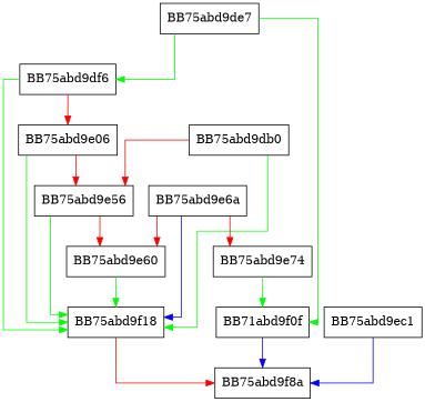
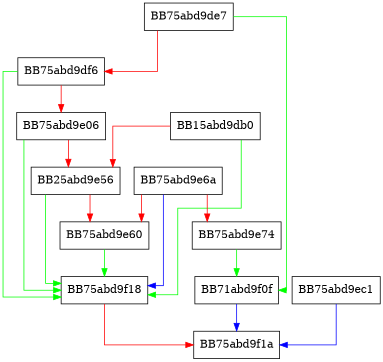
  digraph {
    splines=ortho
    node [shape=box]
    edge [color=red]
-   BB75abd9db0
+   BB75abd9db0 [label=BB15abd9db0]
    BB75abd9f18
-   BB75abd9e56
-   BB75abd9f1a [label=BB75abd9f8a]
+   BB75abd9e56 [label=BB25abd9e56]
+   BB75abd9f1a
    n5 [label=BB71abd9f0f]
    BB75abd9de7
    BB75abd9df6
    BB75abd9e06
    BB75abd9e60
    BB75abd9e6a
    BB75abd9e74
    n12 [label=BB75abd9ec1]
    BB75abd9db0 -> BB75abd9f18 [color=green]
    BB75abd9db0 -> BB75abd9e56
    BB75abd9f18 -> BB75abd9f1a
    BB75abd9e56 -> BB75abd9f18 [color=green]
    BB75abd9e56 -> BB75abd9e60
    n5 -> BB75abd9f1a [color=blue]
    BB75abd9de7 -> n5 [color=green]
-   BB75abd9de7 -> BB75abd9df6 [color=green]
+   BB75abd9de7 -> BB75abd9df6
    BB75abd9df6 -> BB75abd9f18 [color=green]
    BB75abd9df6 -> BB75abd9e06
    BB75abd9e06 -> BB75abd9f18 [color=green]
    BB75abd9e06 -> BB75abd9e56
    BB75abd9e60 -> BB75abd9f18 [color=green]
    BB75abd9e6a -> BB75abd9f18 [color=blue]
    BB75abd9e6a -> BB75abd9e60
    BB75abd9e6a -> BB75abd9e74
    BB75abd9e74 -> n5 [color=green]
    n12 -> BB75abd9f1a [color=blue]
  }
